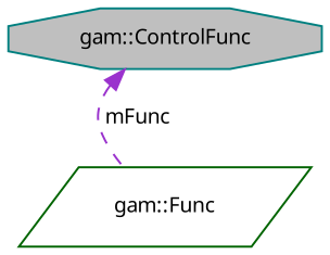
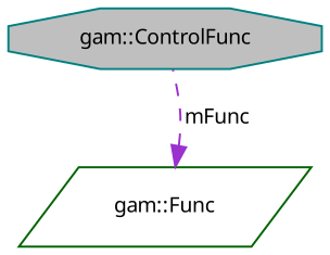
  digraph {
    node [fontname="FreeSans.ttf" fontsize=10]
    n1 [color=teal fillcolor=grey75 fontcolor=black height=0.2 label="gam::ControlFunc" shape=octagon style=filled width=0.4]
    n2 [color=darkgreen height=0.2 label="gam::Func" shape=parallelogram width=0.4]
-   n1 -> n2 [color=darkorchid3 dir=back fontname="FreeSans.ttf" fontsize=10 label=" mFunc" labelfontname="FreeSans.ttf" labelfontsize=10 style=dashed]
+   n2 -> n1 [color=darkorchid3 dir=back fontname="FreeSans.ttf" fontsize=10 label=" mFunc" labelfontname="FreeSans.ttf" labelfontsize=10 style=dashed]
  }
